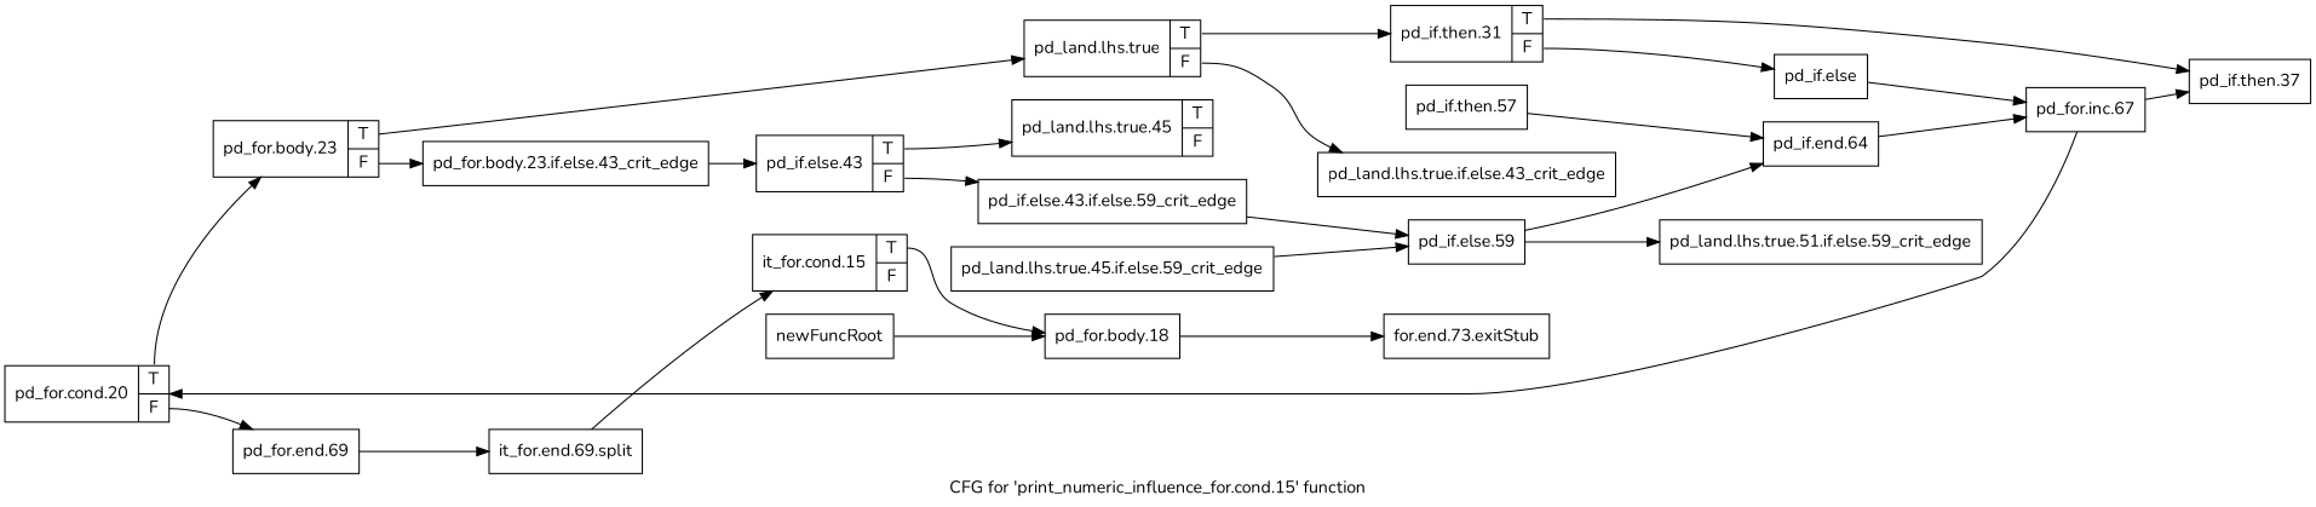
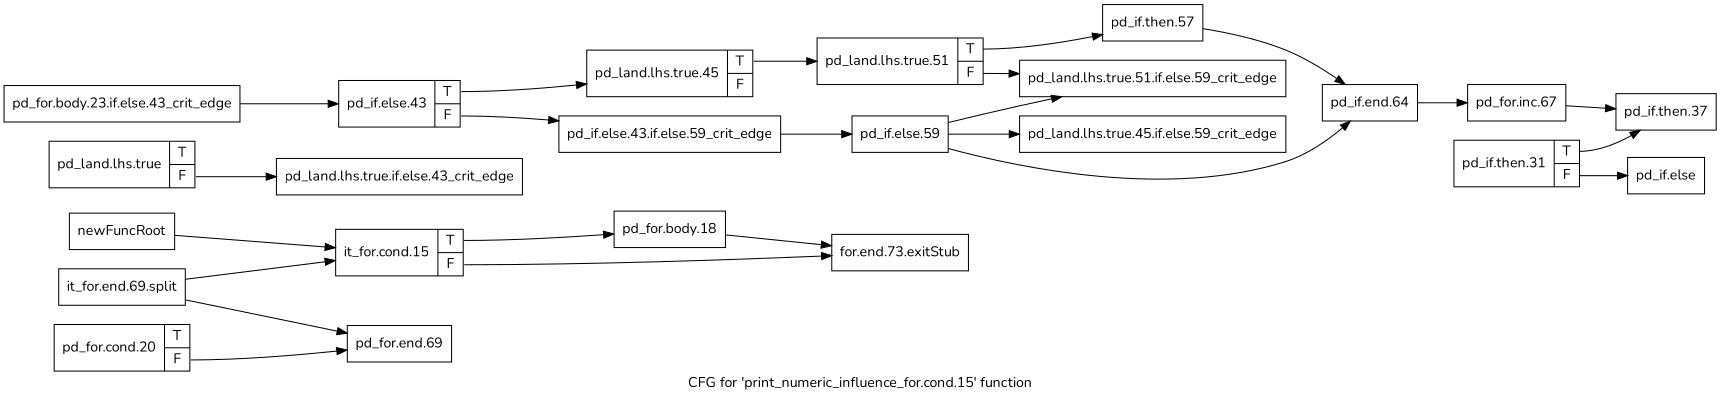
  digraph {
    fontname=Nunito
    label="CFG for 'print_numeric_influence_for.cond.15' function"
    rankdir=LR
    node [fontname=Nunito shape=record]
    edge [fontname=Nunito]
    n1 [label="{newFuncRoot}"]
    n2 [label="{it_for.cond.15|{<s0>T|<s1>F}}"]
    n3 [label="{for.end.73.exitStub}"]
    n4 [label="{pd_for.body.18}"]
    n5 [label="{pd_for.cond.20|{<s0>T|<s1>F}}"]
-   n6 [label="{pd_for.body.23|{<s0>T|<s1>F}}"]
    n7 [label="{pd_for.end.69}"]
    n8 [label="{pd_land.lhs.true|{<s0>T|<s1>F}}"]
    n9 [label="{pd_for.body.23.if.else.43_crit_edge}"]
    n10 [label="{it_for.end.69.split}"]
    n11 [label="{pd_if.then.31|{<s0>T|<s1>F}}"]
    n12 [label="{pd_land.lhs.true.if.else.43_crit_edge}"]
    n13 [label="{pd_if.else.43|{<s0>T|<s1>F}}"]
    n14 [label="{pd_if.then.37}"]
    n15 [label="{pd_if.else}"]
    n16 [label="{pd_land.lhs.true.45|{<s0>T|<s1>F}}"]
    n17 [label="{pd_if.else.43.if.else.59_crit_edge}"]
+   n18 [label="{pd_land.lhs.true.51|{<s0>T|<s1>F}}"]
    n19 [label="{pd_if.else.59}"]
    n20 [label="{pd_for.inc.67}"]
    n21 [label="{pd_if.then.57}"]
    n22 [label="{pd_land.lhs.true.51.if.else.59_crit_edge}"]
    n23 [label="{pd_land.lhs.true.45.if.else.59_crit_edge}"]
    n24 [label="{pd_if.end.64}"]
-   n1 -> n4
+   n1 -> n2
+   n2 -> n3 [tailport=s1]
    n2 -> n4 [tailport=s0]
    n4 -> n3
-   n5 -> n6 [tailport=s0]
    n5 -> n7 [tailport=s1]
-   n6 -> n8 [tailport=s0]
-   n6 -> n9 [tailport=s1]
-   n7 -> n10
-   n8 -> n11 [tailport=s0]
+   n10 -> n7
    n8 -> n12 [tailport=s1]
    n9 -> n13
    n10 -> n2
    n11 -> n14 [tailport=s0]
    n11 -> n15 [tailport=s1]
    n13 -> n16 [tailport=s0]
    n13 -> n17 [tailport=s1]
-   n15 -> n20
+   n16 -> n18 [tailport=s0]
    n17 -> n19
+   n18 -> n21 [tailport=s0]
+   n18 -> n22 [tailport=s1]
    n19 -> n22
    n19 -> n24
-   n20 -> n5
    n20 -> n14
    n21 -> n24
-   n23 -> n19
+   n19 -> n23
    n24 -> n20
  }
